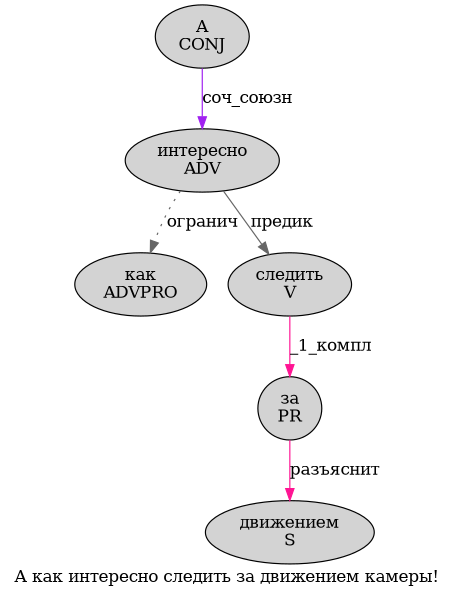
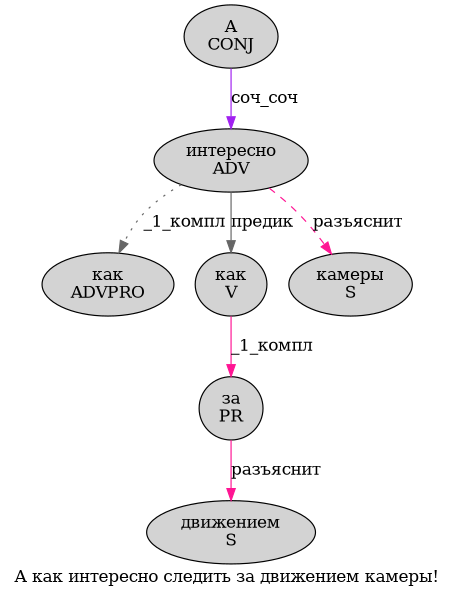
  digraph {
    label="А как интересно следить за движением камеры!"
    node [fillcolor=lightgray penwidth=1 shape=ellipse style=filled]
    edge [color=deeppink style=solid]
    n1 [label="А\nCONJ"]
    n2 [label="интересно\nADV"]
    n3 [label="как\nADVPRO"]
-   n4 [label="следить\nV"]
+   n4 [label="как\nV"]
+   n5 [label="камеры\nS"]
    n6 [label="за\nPR"]
    n7 [label="движением\nS"]
-   n1 -> n2 [color=purple label="соч_союзн"]
-   n2 -> n3 [color=gray40 label="огранич" style=dotted]
+   n1 -> n2 [color=purple label="соч_соч"]
+   n2 -> n3 [color=gray40 label="_1_компл" style=dotted]
    n2 -> n4 [color=gray40 label="предик"]
+   n2 -> n5 [label="разъяснит" style=dashed]
    n4 -> n6 [label="_1_компл"]
    n6 -> n7 [label="разъяснит"]
  }
